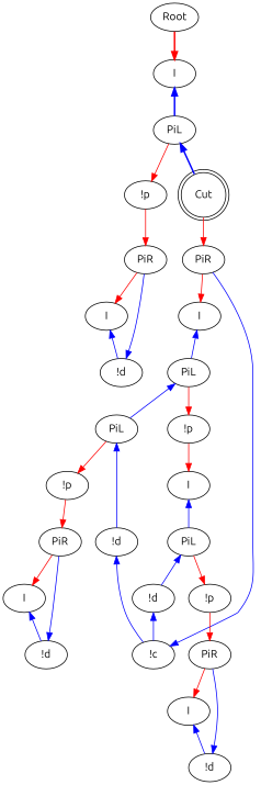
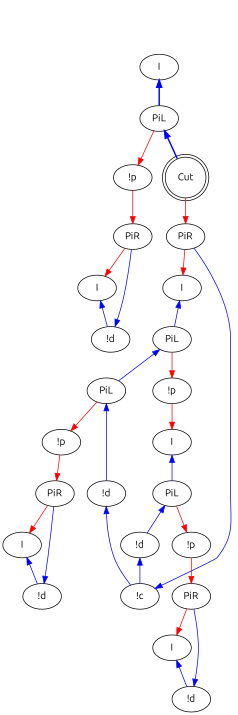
  digraph {
    fontname=Ubuntu
    node [fontname=Ubuntu]
    edge [color=blue fontname=Ubuntu dir=back]
-   n1 [label=Root]
    n2 [label=I]
    n3 [label=PiR]
    n4 [label=I]
    n5 [label="!c"]
    n6 [label="!d"]
    n7 [label=PiL]
    n8 [label="!p"]
    n9 [label=PiL]
    n10 [label="!p"]
    n11 [label=PiR]
    n12 [label=I]
    n13 [label="!d"]
    n14 [label=I]
    n15 [label=PiL]
    n16 [label="!p"]
    n17 [label=Cut shape=doublecircle]
    n18 [label="!d"]
    n19 [label=PiL]
    n20 [label="!p"]
    n21 [label=PiR]
    n22 [label=PiR]
    n23 [label=I]
    n24 [label=I]
    n25 [label="!d"]
    n26 [label="!d"]
-   n1 -> n2 [color=red penwidth=2 dir=""]
    n2 -> n15 [penwidth=2]
    n3 -> n4 [color=red dir=""]
    n4 -> n9
    n5 -> n3
    n6 -> n5
    n7 -> n6
    n7 -> n8 [color=red dir=""]
    n8 -> n11 [color=red dir=""]
    n9 -> n7
    n9 -> n10 [color=red dir=""]
    n10 -> n14 [color=red dir=""]
    n11 -> n12 [color=red dir=""]
    n12 -> n13
    n13 -> n11
    n14 -> n19
    n15 -> n16 [color=red dir=""]
    n15 -> n17 [penwidth=2]
    n16 -> n21 [color=red dir=""]
    n17 -> n3 [color=red dir=""]
    n18 -> n5
    n19 -> n18
    n19 -> n20 [color=red dir=""]
    n20 -> n22 [color=red dir=""]
    n21 -> n23 [color=red dir=""]
    n22 -> n24 [color=red dir=""]
    n23 -> n25
    n24 -> n26
    n25 -> n21
    n26 -> n22
  }
